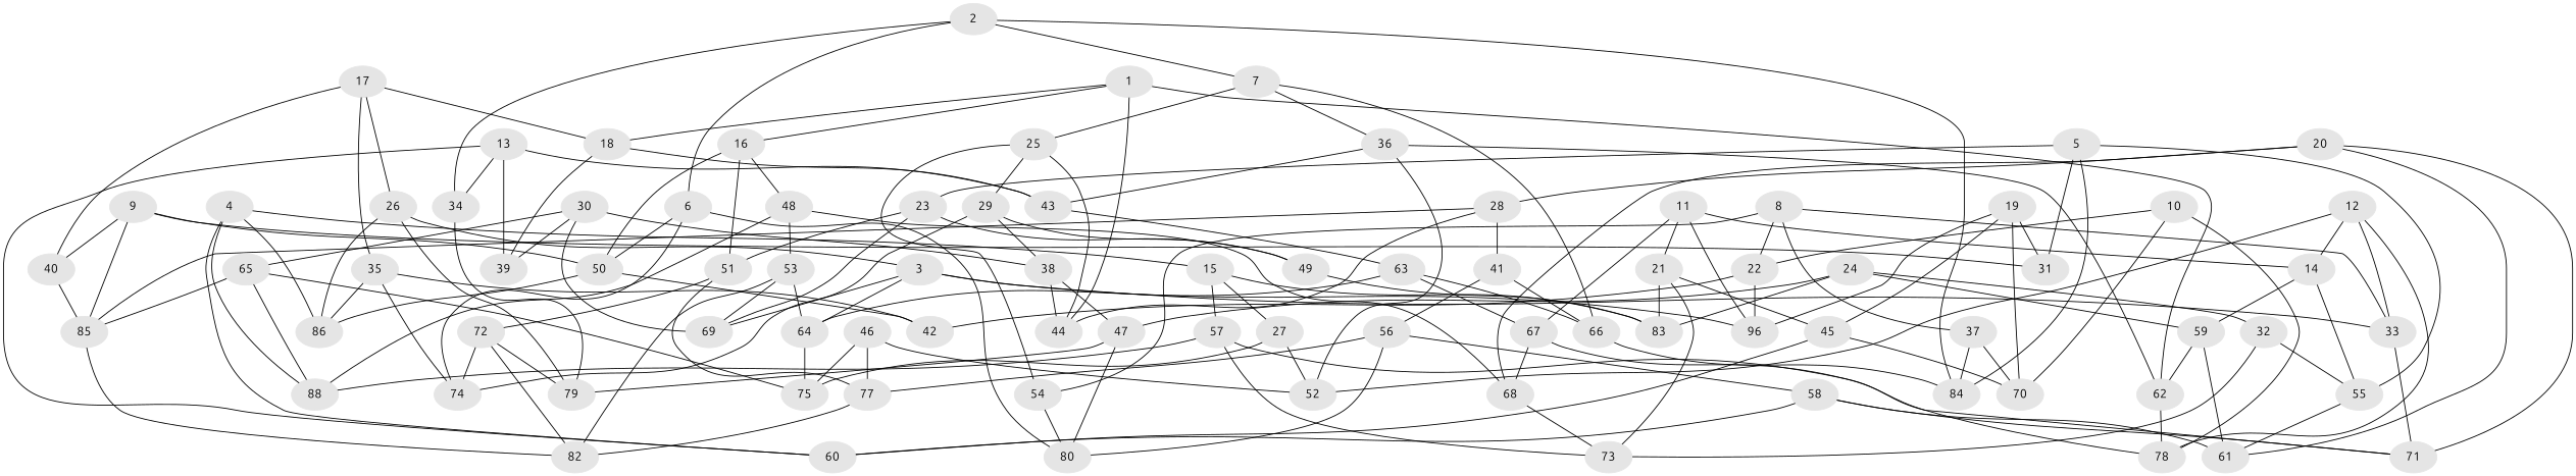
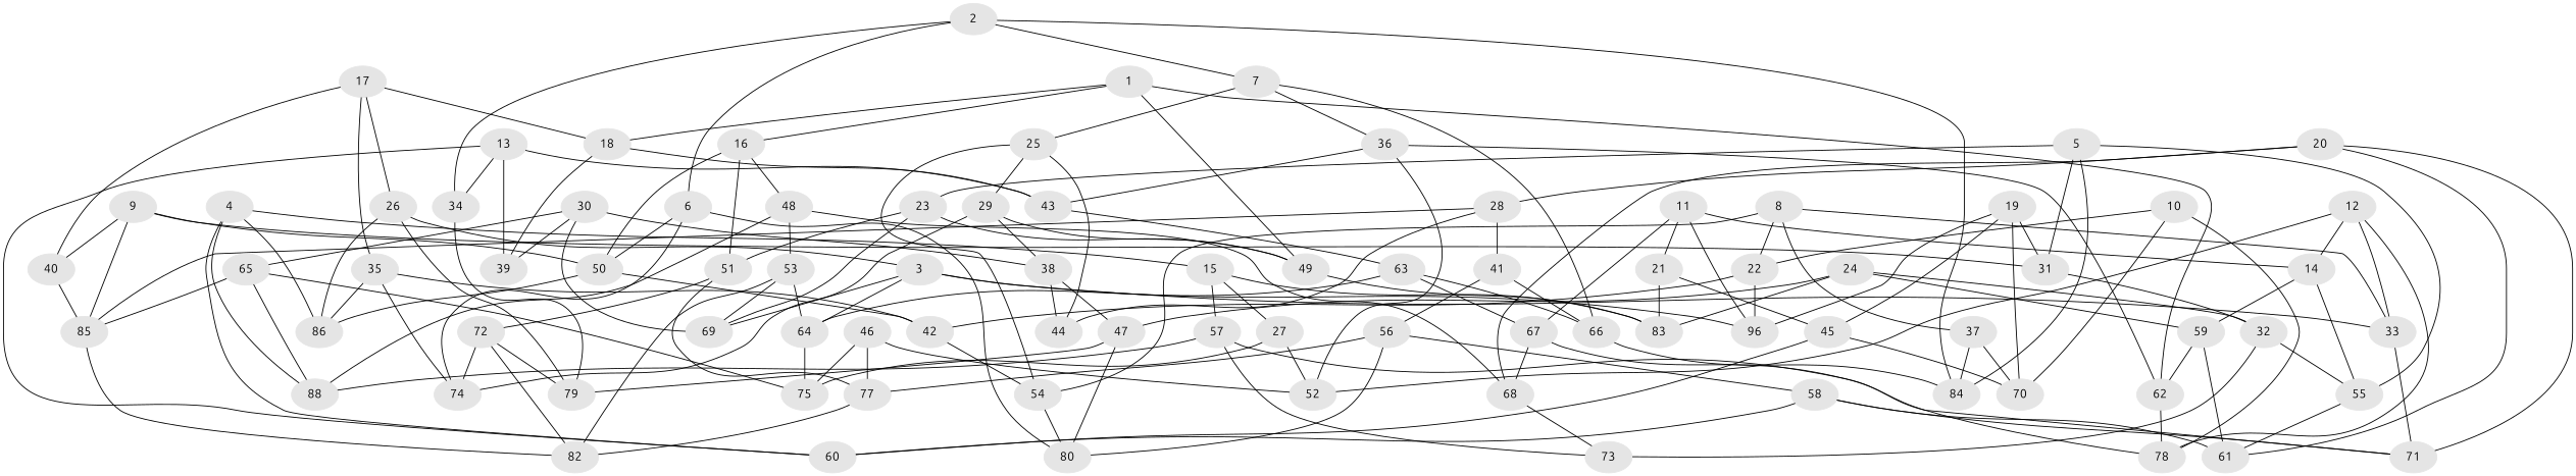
  graph {
    fontname=Ubuntu
    node [color=gray90 fontname=Ubuntu style=filled]
    edge [fontname=Ubuntu]
    1
    16
    18
    49
    62
    50
    48
    51
    39
    43
    83
    78
    2
    6
    7
    34
    84
    74
    80
    25
    36
    66
    79
    3
    33
    64
    69
    n28 [label=96]
    71
    75
    4
    15
    60
    n34 [label=88]
    86
    27
    57
    5
    23
    31
    55
    32
    61
    42
    54
    44
    29
    52
    8
    22
    37
    70
    9
    40
    85
    82
    10
    11
    14
    21
    67
    59
    45
    73
    68
    12
    13
    63
    53
    77
    72
    17
    26
    35
    19
    20
    28
    41
    24
    47
    38
    56
    30
    65
    46
    58
    1 -- 16
    1 -- 18
-   1 -- 44
+   1 -- 49
    1 -- 62
    16 -- 50
    16 -- 48
    16 -- 51
    18 -- 39
    18 -- 43
    49 -- 83
    62 -- 78
    50 -- 86
    50 -- 42
    48 -- n34
    48 -- 68
    48 -- 53
    51 -- 77
    51 -- 72
    43 -- 63
    2 -- 6
    2 -- 7
    2 -- 34
    2 -- 84
    6 -- 50
    6 -- 74
    6 -- 80
    7 -- 25
    7 -- 36
    7 -- 66
    34 -- 79
    25 -- 54
    25 -- 44
    25 -- 29
    36 -- 62
    36 -- 43
    36 -- 52
    66 -- 84
    3 -- 33
    3 -- 64
    3 -- 69
    3 -- n28
    33 -- 71
    64 -- 75
    4 -- 15
    4 -- 60
    4 -- n34
    4 -- 86
    15 -- 83
    15 -- 27
    15 -- 57
    27 -- 75
    27 -- 52
    57 -- 71
    57 -- n34
    57 -- 73
    5 -- 84
    5 -- 23
    5 -- 31
    5 -- 55
    23 -- 49
    23 -- 51
    23 -- 69
+   31 -- 32
    55 -- 61
    32 -- 55
    32 -- 73
+   42 -- 54
    54 -- 80
    29 -- 49
    29 -- 74
    29 -- 38
    8 -- 33
    8 -- 54
    8 -- 22
    8 -- 37
    22 -- n28
    22 -- 42
    37 -- 84
    37 -- 70
    9 -- 50
    9 -- 31
    9 -- 40
    9 -- 85
    40 -- 85
    85 -- 82
    10 -- 78
    10 -- 22
    10 -- 70
    11 -- n28
    11 -- 14
    11 -- 21
    11 -- 67
    14 -- 55
    14 -- 59
    21 -- 83
    21 -- 45
-   21 -- 73
    67 -- 78
    67 -- 68
    59 -- 62
    59 -- 61
    45 -- 60
    45 -- 70
    68 -- 73
    12 -- 78
    12 -- 33
    12 -- 52
    12 -- 14
    13 -- 39
    13 -- 43
    13 -- 34
    13 -- 60
    63 -- 66
    63 -- 64
    63 -- 67
    53 -- 64
    53 -- 69
    53 -- 82
    77 -- 82
    72 -- 74
    72 -- 79
    72 -- 82
    17 -- 18
    17 -- 40
    17 -- 26
    17 -- 35
    26 -- 79
    26 -- 3
    26 -- 86
    35 -- 74
    35 -- 86
    35 -- 42
    19 -- n28
    19 -- 31
    19 -- 70
    19 -- 45
    20 -- 71
    20 -- 61
    20 -- 68
    20 -- 28
    28 -- 44
    28 -- 85
    28 -- 41
    41 -- 66
    41 -- 56
    24 -- 83
    24 -- 32
    24 -- 59
    24 -- 47
    47 -- 80
    47 -- 79
    38 -- 44
    38 -- 47
    56 -- 80
    56 -- 77
    56 -- 58
    30 -- 39
    30 -- 69
    30 -- 38
    30 -- 65
    65 -- 75
    65 -- n34
    65 -- 85
    46 -- 75
    46 -- 52
    46 -- 77
    58 -- 71
    58 -- 60
    58 -- 61
  }
